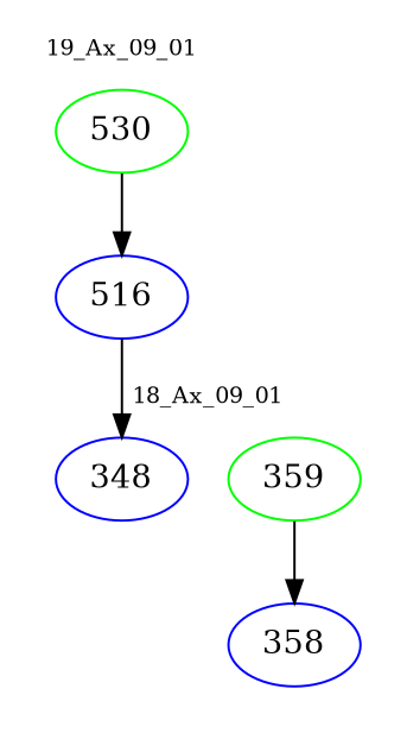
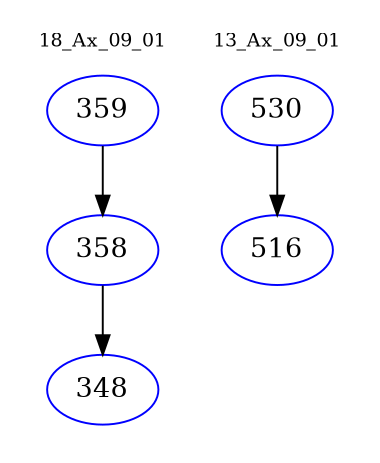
  digraph {
    node [color=blue]
    edge [color=black]
-   n1 [color=green label=359]
+   n1 [label=359]
    n2 [label=358]
    n3 [label=348]
-   n4 [color=green label=530]
+   n4 [label=530]
    n5 [label=516]
    subgraph cluster_1 {
      color=white
      fontsize=10
      label="18_Ax_09_01"
      n1
      n2
      n3
    }
    subgraph cluster_2 {
      color=white
      fontsize=10
-     label="19_Ax_09_01"
+     label="13_Ax_09_01"
      n4
      n5
    }
    n1 -> n2
-   n5 -> n3
+   n2 -> n3
    n4 -> n5
  }
